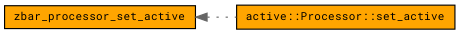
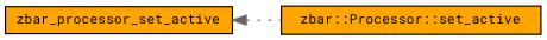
  digraph {
    rankdir=LR
    fontname="Roboto Mono"
    node [color=black fillcolor=orange fontname="Roboto Mono" fontsize=10 shape=record style=filled]
    n1 [fontcolor=black height=0.2 label=zbar_processor_set_active width=0.4]
-   n2 [height=0.2 label="active::Processor::set_active" width=0.4]
+   n2 [height=0.2 label="zbar::Processor::set_active" width=0.4]
    n1 -> n2 [color=gray40 dir=back fontname="Roboto Mono" fontsize=10 labelfontname=Helvetica labelfontsize=10 style=dotted]
  }
